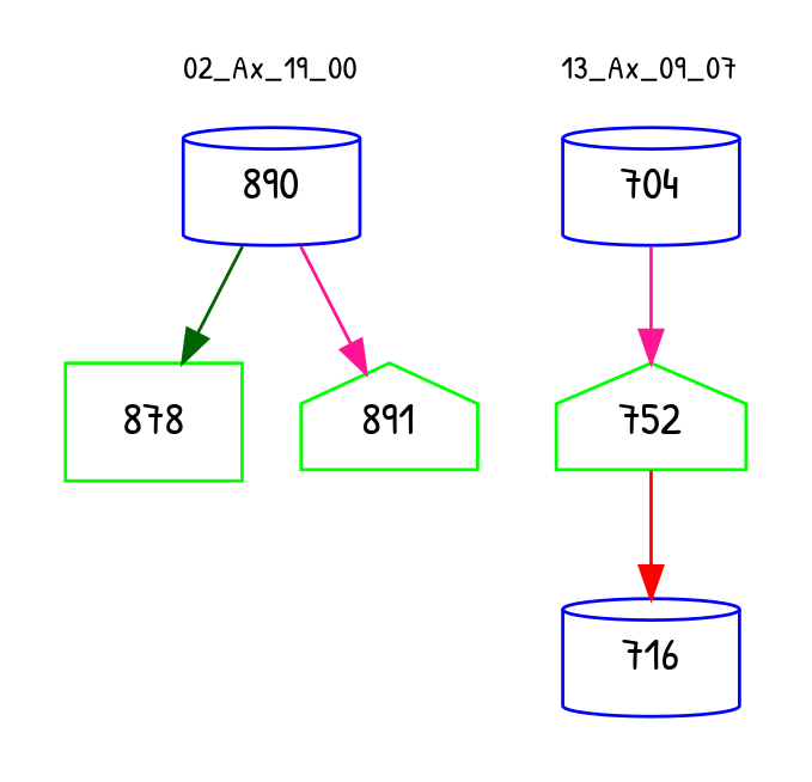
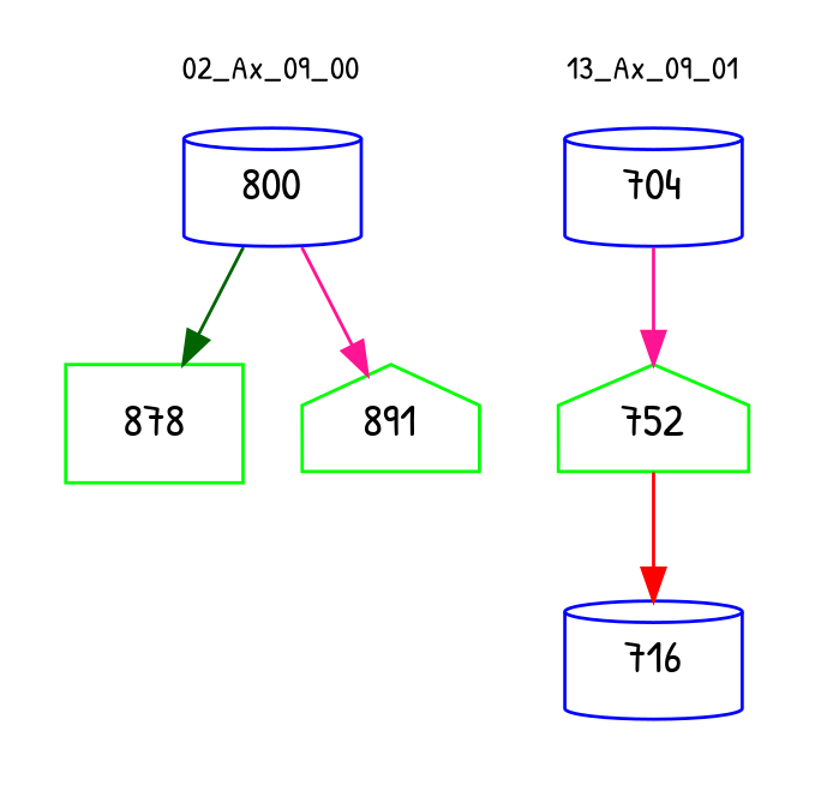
  digraph {
    fontname="Patrick Hand"
    node [color=blue fontname="Patrick Hand" shape=cylinder]
    edge [color=deeppink fontname="Patrick Hand"]
-   n1 [label=890]
+   n1 [label=800]
    n2 [color=green label=878 shape=box]
    n3 [color=green label=891 shape=house]
    n4 [label=704]
    n5 [label=716]
    n6 [color=green label=752 shape=house]
    subgraph cluster_1 {
      color=white
      fontsize=10
-     label="02_Ax_19_00"
+     label="02_Ax_09_00"
      n1
      n2
      n3
    }
    subgraph cluster_2 {
      color=white
      fontsize=10
-     label="13_Ax_09_07"
+     label="13_Ax_09_01"
      n4
      n5
      n6
    }
    n1 -> n2 [color=darkgreen]
    n1 -> n3
    n4 -> n6
    n6 -> n5 [color=red]
  }
